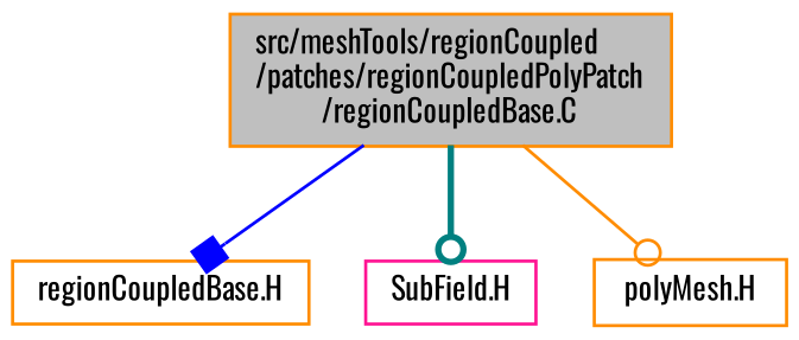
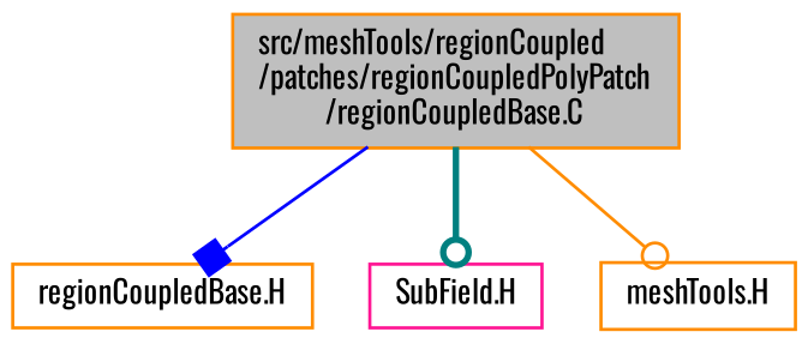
  digraph {
    fontname=Oswald
    node [color=darkorange fontname=Oswald fontsize=10 shape=record]
    edge [arrowhead=odot fontname=Oswald fontsize=10 labelfontname=FreeSans labelfontsize=10 style=solid]
    n1 [fillcolor=grey75 fontcolor=black height=0.2 label="src/meshTools/regionCoupled\l/patches/regionCoupledPolyPatch\l/regionCoupledBase.C" style=filled width=0.4]
    n2 [height=0.2 label="regionCoupledBase.H" width=0.4]
    n3 [color=deeppink height=0.2 label="SubField.H" width=0.4]
-   n4 [height=0.2 label="polyMesh.H" width=0.4]
+   n4 [height=0.2 label="meshTools.H" width=0.4]
    n1 -> n2 [arrowhead=box color=blue]
    n1 -> n3 [color=teal style=bold]
    n1 -> n4 [color=darkorange]
  }
